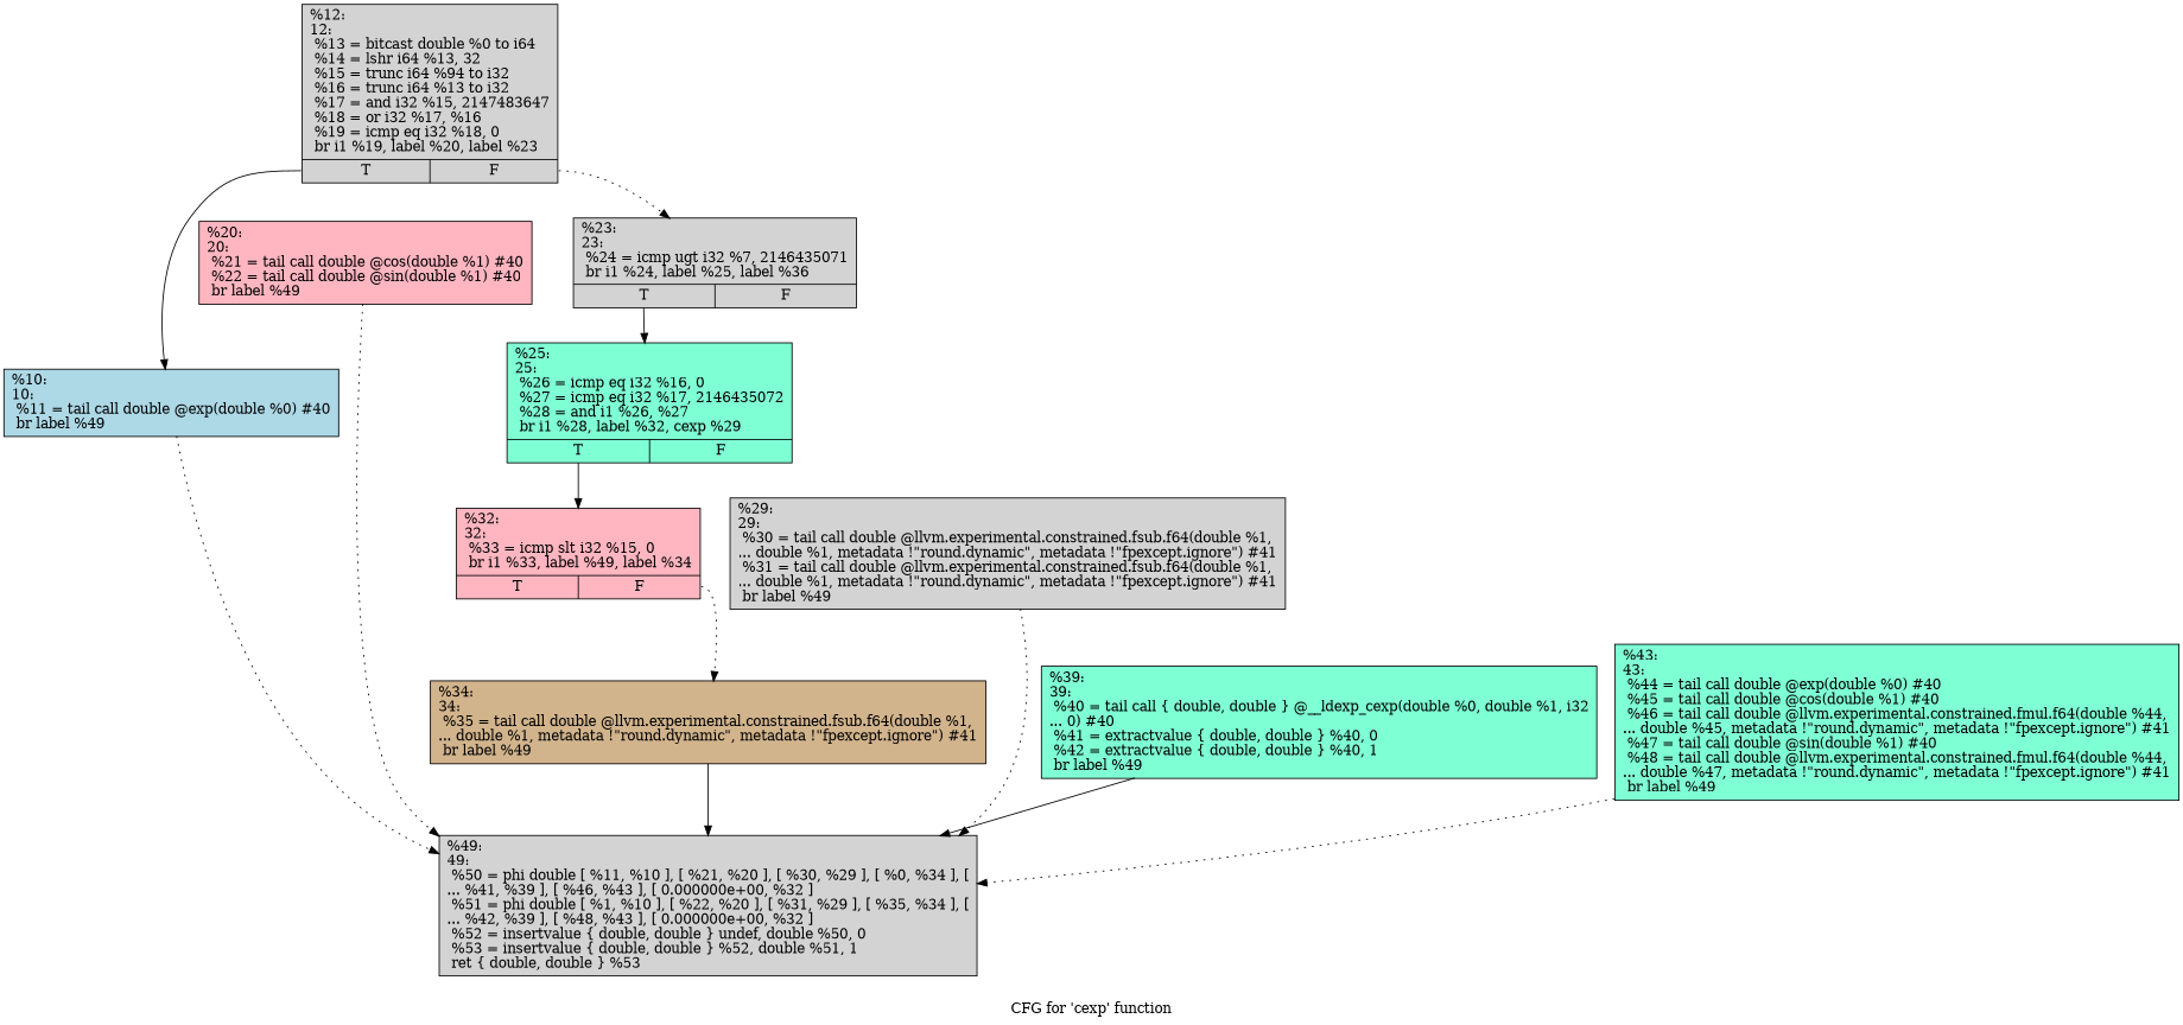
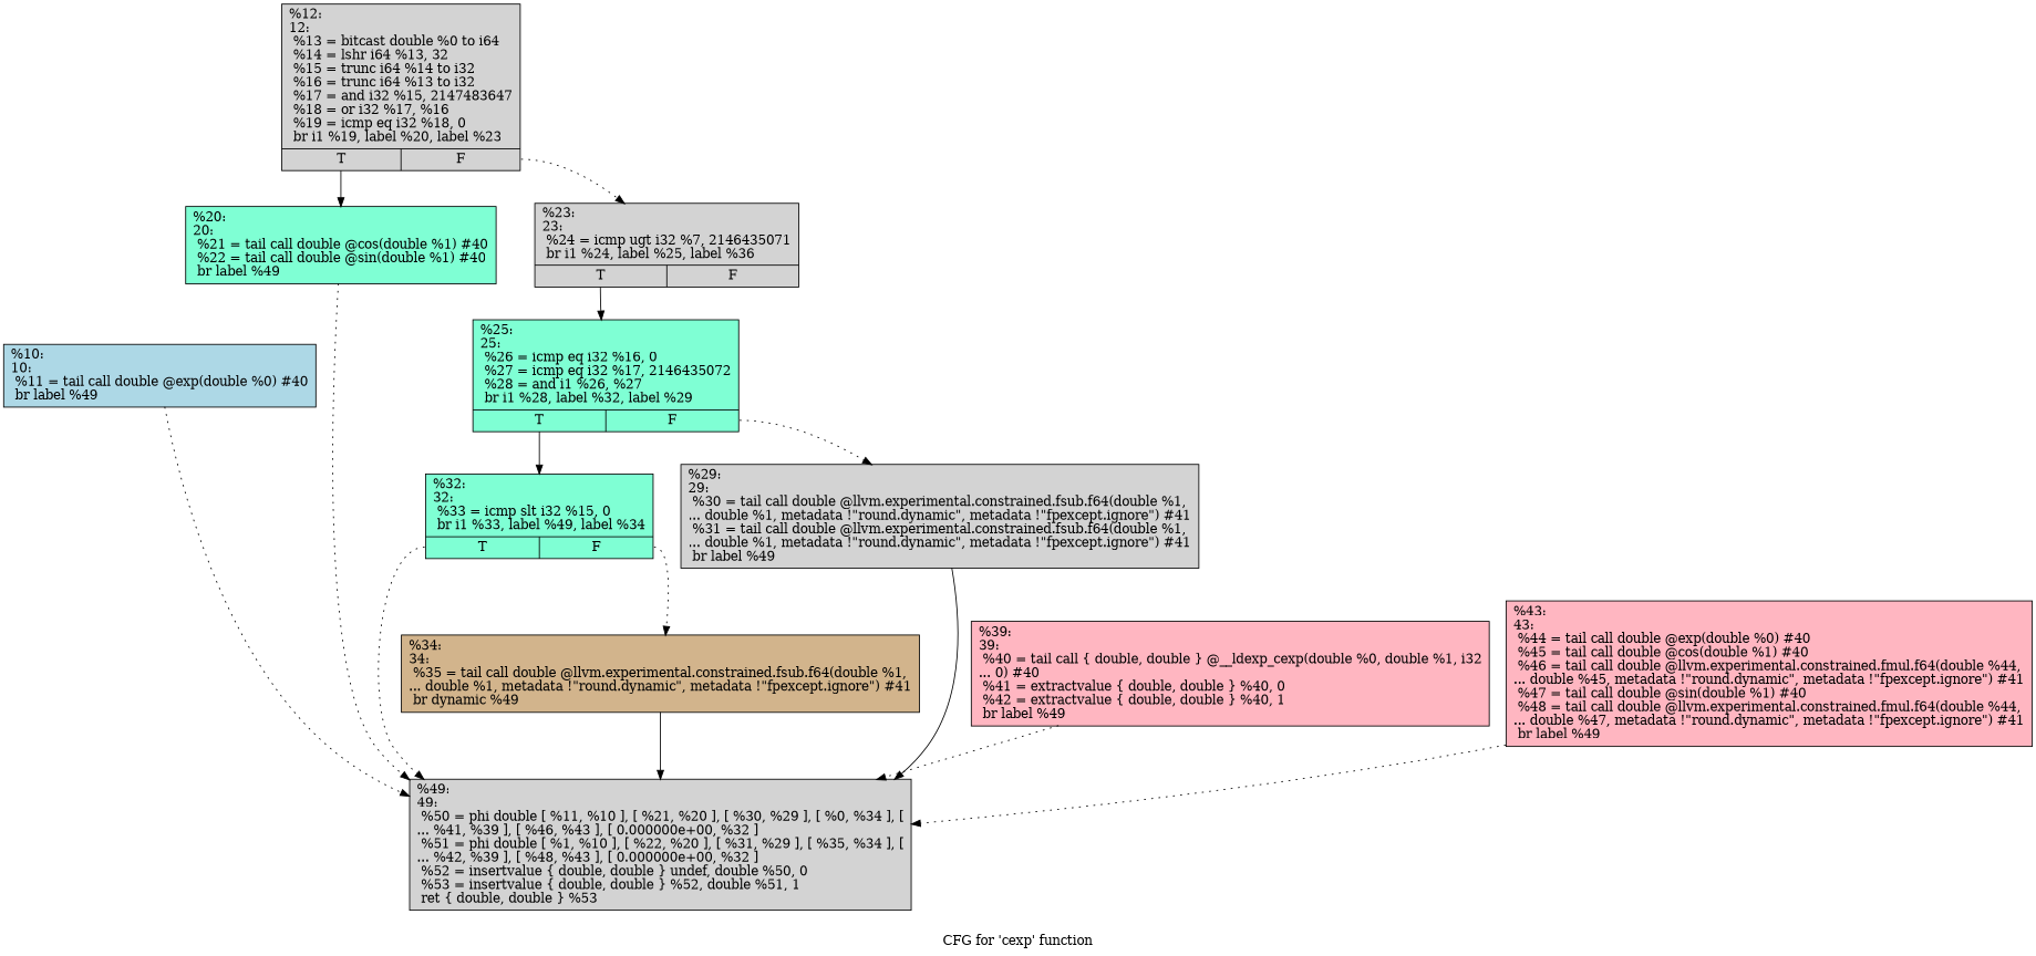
  digraph {
    fontname="DejaVu Serif"
    label="CFG for 'cexp' function"
    node [fillcolor=lightgrey fontname="DejaVu Serif" shape=record style=filled]
    edge [fontname="DejaVu Serif" style=dotted]
    n1 [fillcolor=lightblue label="{%10:\l10:                                               \l  %11 = tail call double @exp(double %0) #40\l  br label %49\l}"]
    n2 [label="{%49:\l49:                                               \l  %50 = phi double [ %11, %10 ], [ %21, %20 ], [ %30, %29 ], [ %0, %34 ], [\l... %41, %39 ], [ %46, %43 ], [ 0.000000e+00, %32 ]\l  %51 = phi double [ %1, %10 ], [ %22, %20 ], [ %31, %29 ], [ %35, %34 ], [\l... %42, %39 ], [ %48, %43 ], [ 0.000000e+00, %32 ]\l  %52 = insertvalue \{ double, double \} undef, double %50, 0\l  %53 = insertvalue \{ double, double \} %52, double %51, 1\l  ret \{ double, double \} %53\l}"]
-   n3 [label="{%12:\l12:                                               \l  %13 = bitcast double %0 to i64\l  %14 = lshr i64 %13, 32\l  %15 = trunc i64 %94 to i32\l  %16 = trunc i64 %13 to i32\l  %17 = and i32 %15, 2147483647\l  %18 = or i32 %17, %16\l  %19 = icmp eq i32 %18, 0\l  br i1 %19, label %20, label %23\l|{<s0>T|<s1>F}}"]
-   n4 [fillcolor=lightpink label="{%20:\l20:                                               \l  %21 = tail call double @cos(double %1) #40\l  %22 = tail call double @sin(double %1) #40\l  br label %49\l}"]
+   n3 [label="{%12:\l12:                                               \l  %13 = bitcast double %0 to i64\l  %14 = lshr i64 %13, 32\l  %15 = trunc i64 %14 to i32\l  %16 = trunc i64 %13 to i32\l  %17 = and i32 %15, 2147483647\l  %18 = or i32 %17, %16\l  %19 = icmp eq i32 %18, 0\l  br i1 %19, label %20, label %23\l|{<s0>T|<s1>F}}"]
+   n4 [fillcolor=aquamarine label="{%20:\l20:                                               \l  %21 = tail call double @cos(double %1) #40\l  %22 = tail call double @sin(double %1) #40\l  br label %49\l}"]
    n5 [label="{%23:\l23:                                               \l  %24 = icmp ugt i32 %7, 2146435071\l  br i1 %24, label %25, label %36\l|{<s0>T|<s1>F}}"]
-   n6 [fillcolor=aquamarine label="{%25:\l25:                                               \l  %26 = icmp eq i32 %16, 0\l  %27 = icmp eq i32 %17, 2146435072\l  %28 = and i1 %26, %27\l  br i1 %28, label %32, cexp %29\l|{<s0>T|<s1>F}}"]
-   n7 [fillcolor=lightpink label="{%32:\l32:                                               \l  %33 = icmp slt i32 %15, 0\l  br i1 %33, label %49, label %34\l|{<s0>T|<s1>F}}"]
+   n6 [fillcolor=aquamarine label="{%25:\l25:                                               \l  %26 = icmp eq i32 %16, 0\l  %27 = icmp eq i32 %17, 2146435072\l  %28 = and i1 %26, %27\l  br i1 %28, label %32, label %29\l|{<s0>T|<s1>F}}"]
+   n7 [fillcolor=aquamarine label="{%32:\l32:                                               \l  %33 = icmp slt i32 %15, 0\l  br i1 %33, label %49, label %34\l|{<s0>T|<s1>F}}"]
    n8 [label="{%29:\l29:                                               \l  %30 = tail call double @llvm.experimental.constrained.fsub.f64(double %1,\l... double %1, metadata !\"round.dynamic\", metadata !\"fpexcept.ignore\") #41\l  %31 = tail call double @llvm.experimental.constrained.fsub.f64(double %1,\l... double %1, metadata !\"round.dynamic\", metadata !\"fpexcept.ignore\") #41\l  br label %49\l}"]
-   n9 [fillcolor=tan label="{%34:\l34:                                               \l  %35 = tail call double @llvm.experimental.constrained.fsub.f64(double %1,\l... double %1, metadata !\"round.dynamic\", metadata !\"fpexcept.ignore\") #41\l  br label %49\l}"]
-   n10 [fillcolor=aquamarine label="{%39:\l39:                                               \l  %40 = tail call \{ double, double \} @__ldexp_cexp(double %0, double %1, i32\l... 0) #40\l  %41 = extractvalue \{ double, double \} %40, 0\l  %42 = extractvalue \{ double, double \} %40, 1\l  br label %49\l}"]
-   n11 [fillcolor=aquamarine label="{%43:\l43:                                               \l  %44 = tail call double @exp(double %0) #40\l  %45 = tail call double @cos(double %1) #40\l  %46 = tail call double @llvm.experimental.constrained.fmul.f64(double %44,\l... double %45, metadata !\"round.dynamic\", metadata !\"fpexcept.ignore\") #41\l  %47 = tail call double @sin(double %1) #40\l  %48 = tail call double @llvm.experimental.constrained.fmul.f64(double %44,\l... double %47, metadata !\"round.dynamic\", metadata !\"fpexcept.ignore\") #41\l  br label %49\l}"]
+   n9 [fillcolor=tan label="{%34:\l34:                                               \l  %35 = tail call double @llvm.experimental.constrained.fsub.f64(double %1,\l... double %1, metadata !\"round.dynamic\", metadata !\"fpexcept.ignore\") #41\l  br dynamic %49\l}"]
+   n10 [fillcolor=lightpink label="{%39:\l39:                                               \l  %40 = tail call \{ double, double \} @__ldexp_cexp(double %0, double %1, i32\l... 0) #40\l  %41 = extractvalue \{ double, double \} %40, 0\l  %42 = extractvalue \{ double, double \} %40, 1\l  br label %49\l}"]
+   n11 [fillcolor=lightpink label="{%43:\l43:                                               \l  %44 = tail call double @exp(double %0) #40\l  %45 = tail call double @cos(double %1) #40\l  %46 = tail call double @llvm.experimental.constrained.fmul.f64(double %44,\l... double %45, metadata !\"round.dynamic\", metadata !\"fpexcept.ignore\") #41\l  %47 = tail call double @sin(double %1) #40\l  %48 = tail call double @llvm.experimental.constrained.fmul.f64(double %44,\l... double %47, metadata !\"round.dynamic\", metadata !\"fpexcept.ignore\") #41\l  br label %49\l}"]
    n1 -> n2
-   n3 -> n1 [style=solid tailport=s0]
+   n3 -> n4 [style=solid tailport=s0]
    n3 -> n5 [tailport=s1]
    n4 -> n2
    n5 -> n6 [style=solid tailport=s0]
    n6 -> n7 [style=solid tailport=s0]
+   n6 -> n8 [tailport=s1]
+   n7 -> n2 [tailport=s0]
    n7 -> n9 [tailport=s1]
-   n8 -> n2
+   n8 -> n2 [style=solid]
    n9 -> n2 [style=solid]
-   n10 -> n2 [style=solid]
+   n10 -> n2
    n11 -> n2
  }
